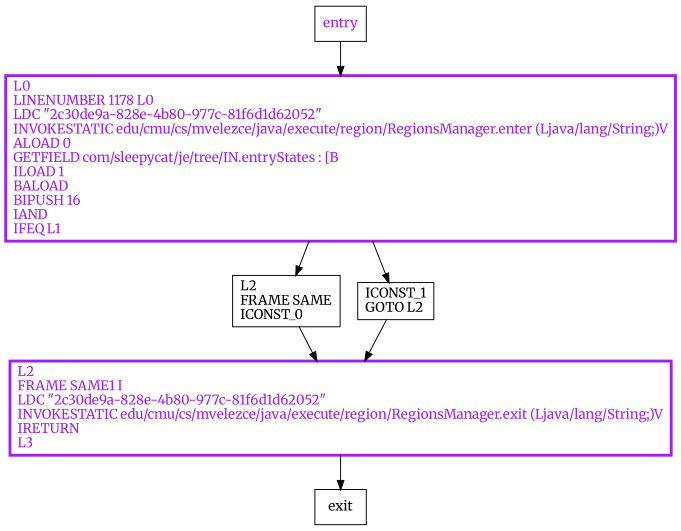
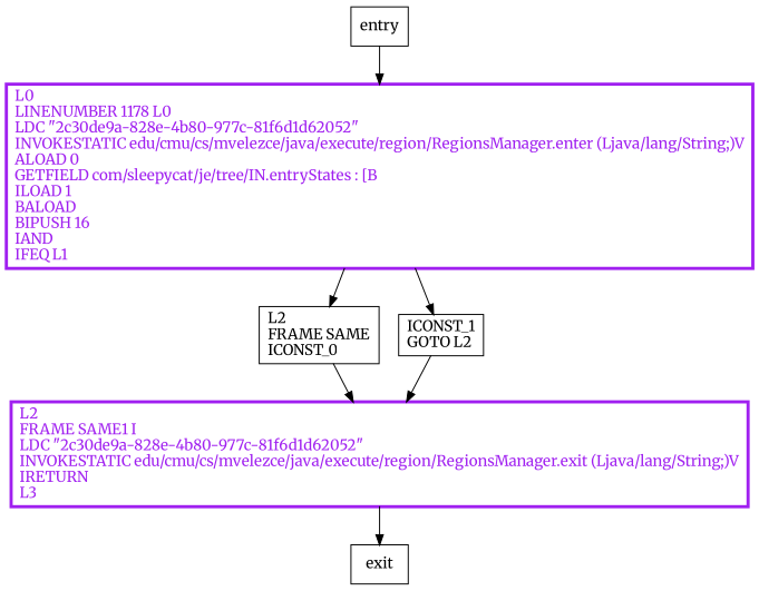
  digraph {
    fontname=Merriweather
    node [fontname=Merriweather shape=record]
    edge [fontname=Merriweather]
    n1 [color=purple fontcolor=purple label="L2\lFRAME SAME1 I\lLDC \"2c30de9a-828e-4b80-977c-81f6d1d62052\"\lINVOKESTATIC edu/cmu/cs/mvelezce/java/execute/region/RegionsManager.exit (Ljava/lang/String;)V\lIRETURN\lL3\l" penwidth=3]
    exit
    n3 [color=purple fontcolor=purple label="L0\lLINENUMBER 1178 L0\lLDC \"2c30de9a-828e-4b80-977c-81f6d1d62052\"\lINVOKESTATIC edu/cmu/cs/mvelezce/java/execute/region/RegionsManager.enter (Ljava/lang/String;)V\lALOAD 0\lGETFIELD com/sleepycat/je/tree/IN.entryStates : [B\lILOAD 1\lBALOAD\lBIPUSH 16\lIAND\lIFEQ L1\l" penwidth=3]
    n4 [label="L2\lFRAME SAME\lICONST_0\l"]
    n5 [label="ICONST_1\lGOTO L2\l"]
-   entry [fontcolor=purple]
+   entry
    n1 -> exit
    n3 -> n4
    n3 -> n5
    n4 -> n1
    n5 -> n1
    entry -> n3
  }
